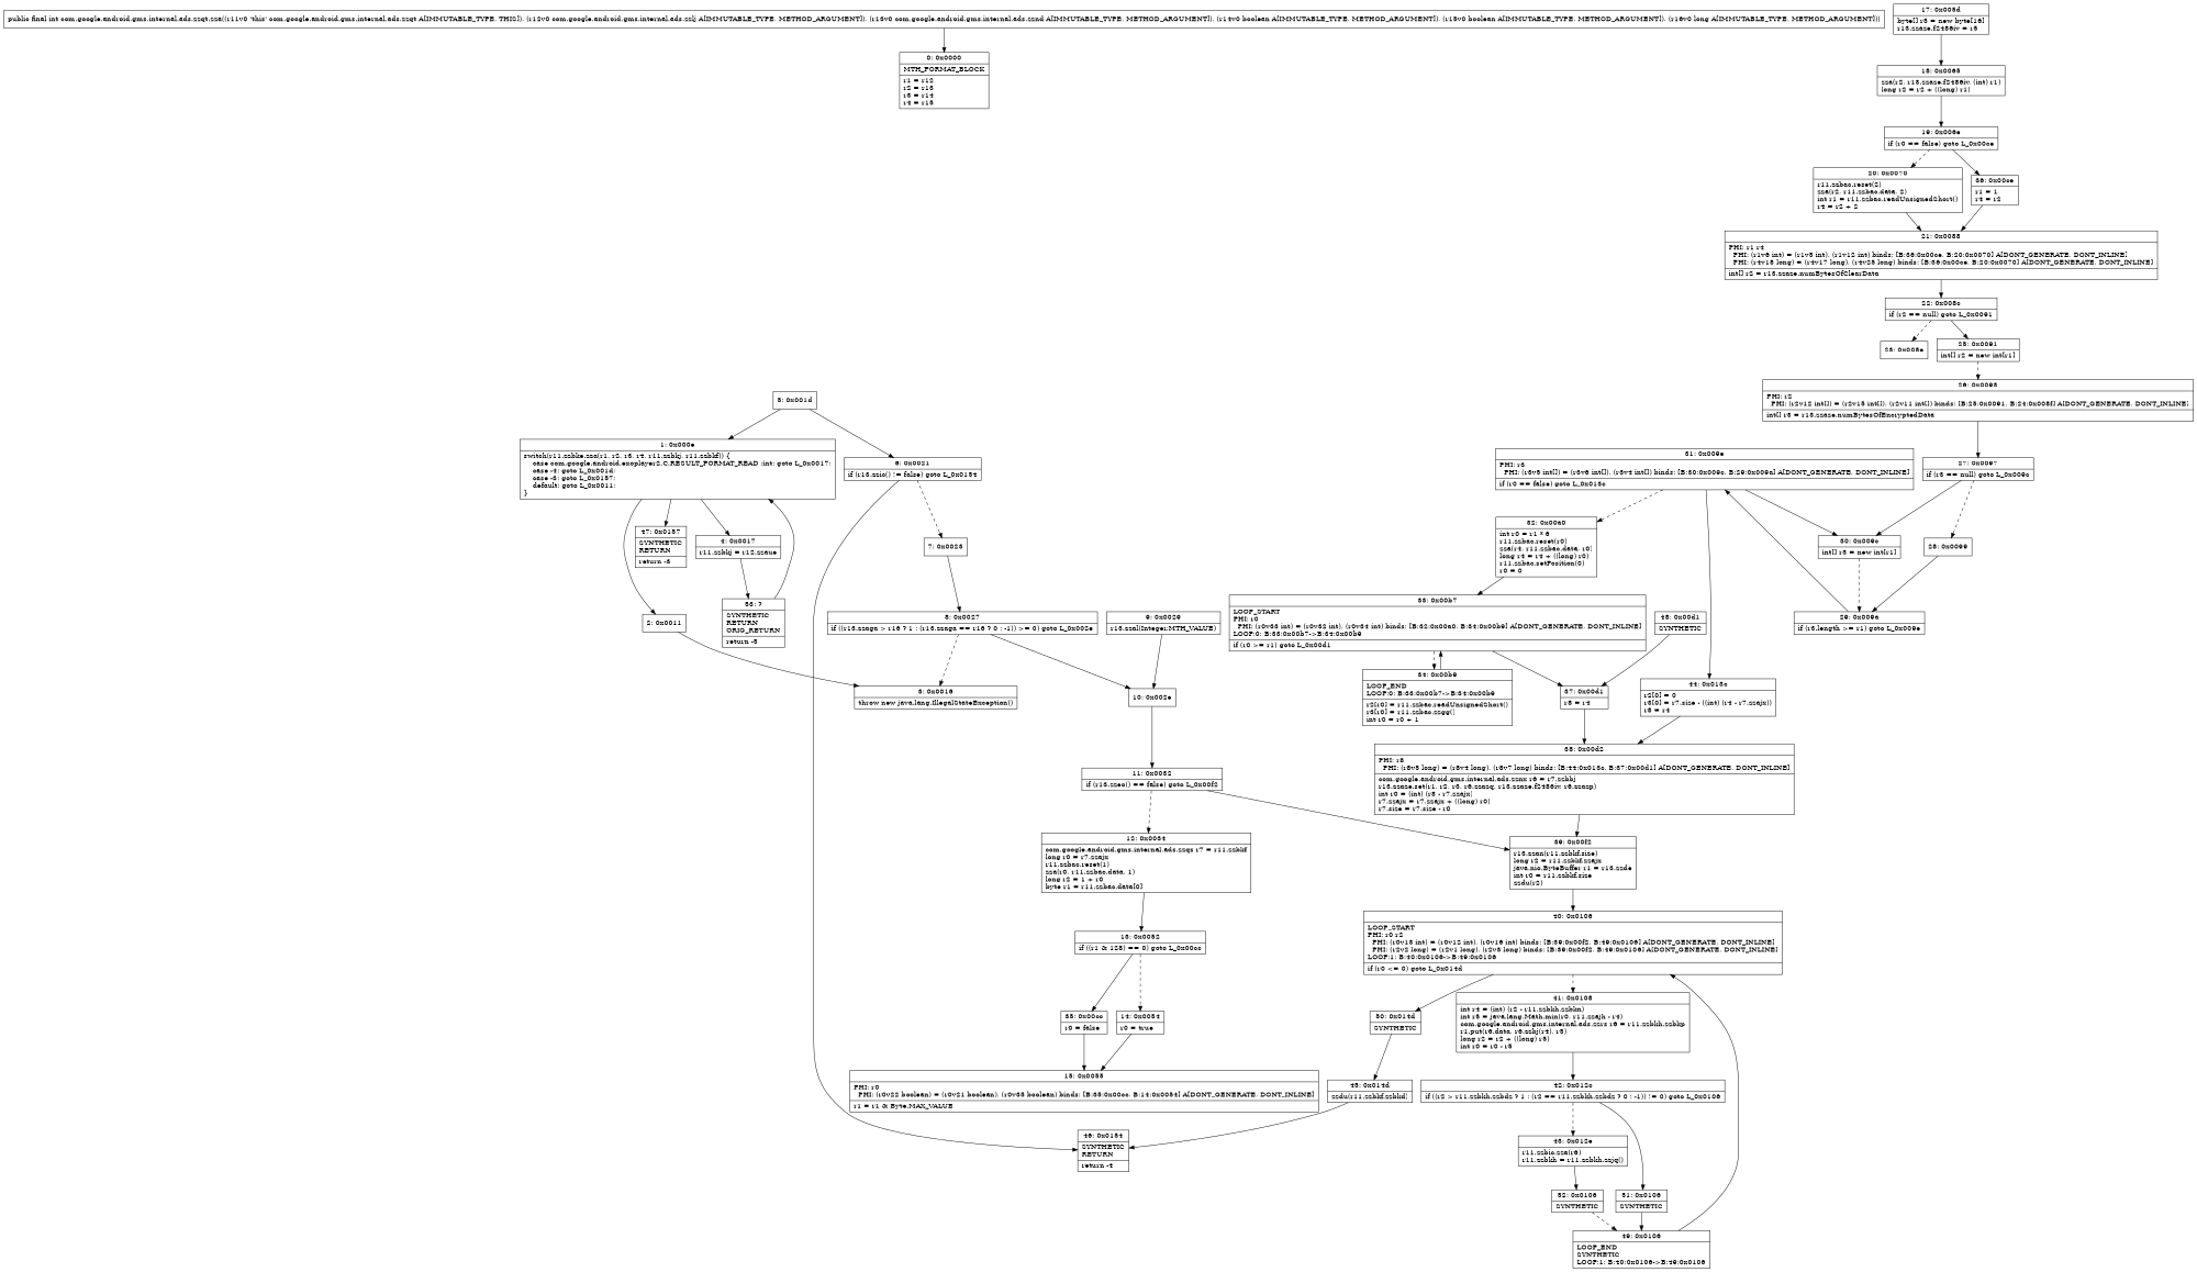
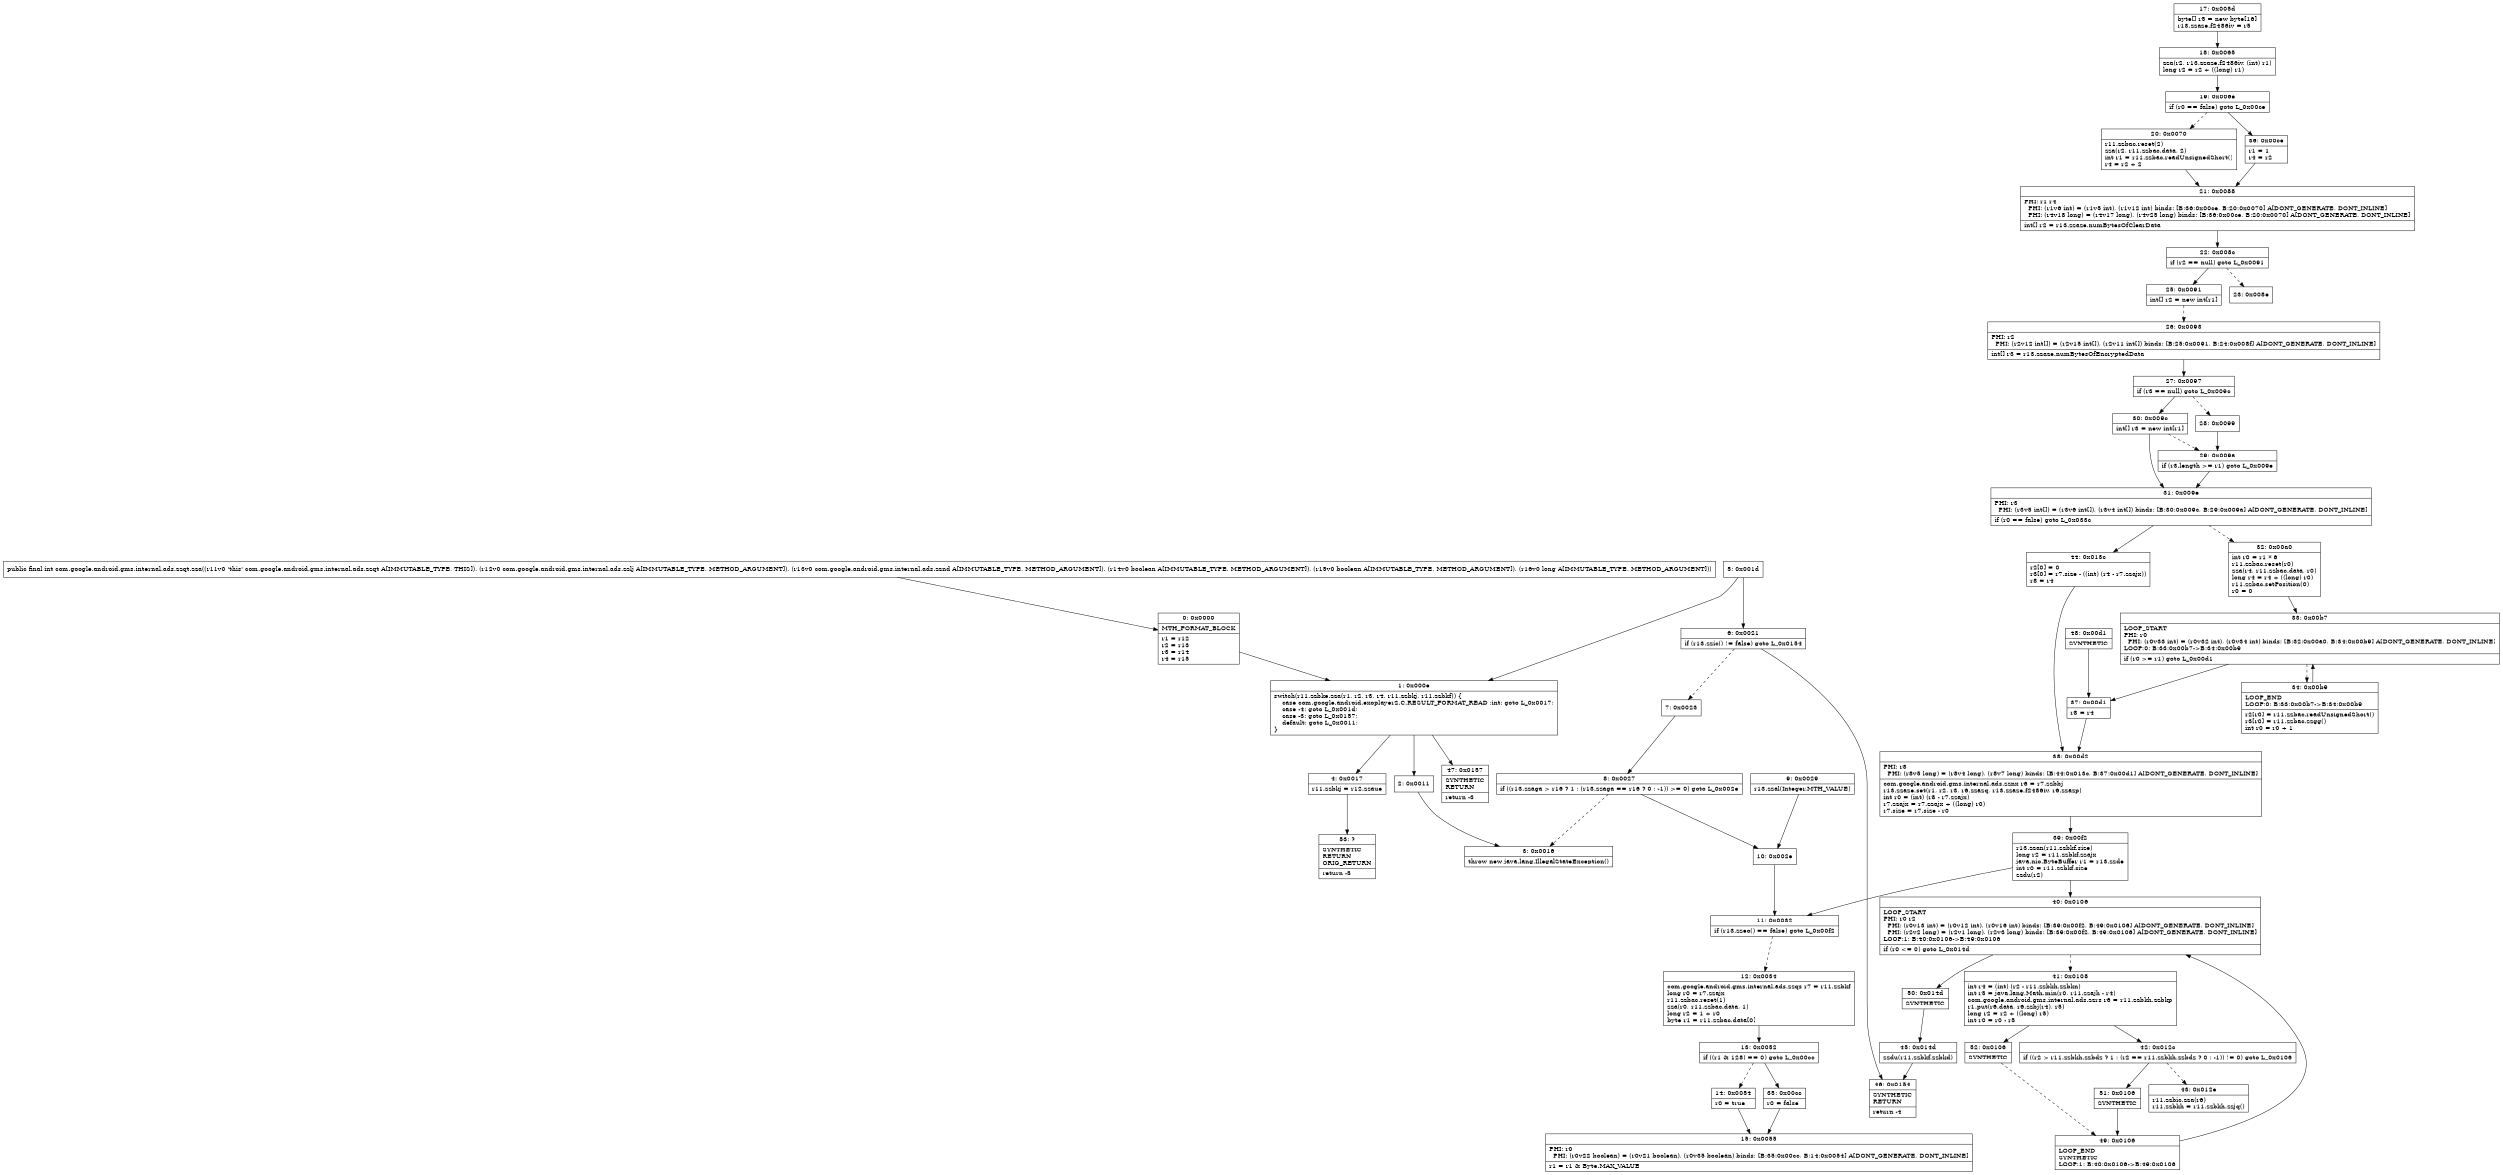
  digraph {
    node [shape=record]
    n1 [label="{0\:\ 0x0000|MTH_FORMAT_BLOCK\l|r1 = r12\lr2 = r13\lr3 = r14\lr4 = r15\l}"]
    n2 [label="{1\:\ 0x000e|switch(r11.zzbke.zza(r1, r2, r3, r4, r11.zzbkj, r11.zzbkf)) \{\l    case com.google.android.exoplayer2.C.RESULT_FORMAT_READ :int: goto L_0x0017;\l    case \-4: goto L_0x001d;\l    case \-3: goto L_0x0157;\l    default: goto L_0x0011;\l\}\l}"]
    n3 [label="{2\:\ 0x0011}"]
    n4 [label="{4\:\ 0x0017|r11.zzbkj = r12.zzaue\l}"]
    n5 [label="{47\:\ 0x0157|SYNTHETIC\lRETURN\l|return \-3\l}"]
    n6 [label="{3\:\ 0x0016|throw new java.lang.IllegalStateException()\l}"]
    n7 [label="{53\:\ ?|SYNTHETIC\lRETURN\lORIG_RETURN\l|return \-5\l}"]
    n8 [label="{5\:\ 0x001d}"]
    n9 [label="{6\:\ 0x0021|if (r13.zzic() != false) goto L_0x0154\l}"]
    n10 [label="{7\:\ 0x0023}"]
    n11 [label="{46\:\ 0x0154|SYNTHETIC\lRETURN\l|return \-4\l}"]
    n12 [label="{8\:\ 0x0027|if ((r13.zzaga \> r16 ? 1 : (r13.zzaga == r16 ? 0 : \-1)) \>= 0) goto L_0x002e\l}"]
    n13 [label="{10\:\ 0x002e}"]
    n14 [label="{9\:\ 0x0029|r13.zzal(Integer.MTH_VALUE)\l}"]
    n15 [label="{11\:\ 0x0032|if (r13.zzeo() == false) goto L_0x00f2\l}"]
    n16 [label="{12\:\ 0x0034|com.google.android.gms.internal.ads.zzqs r7 = r11.zzbkf\llong r0 = r7.zzajx\lr11.zzbac.reset(1)\lzza(r0, r11.zzbac.data, 1)\llong r2 = 1 + r0\lbyte r1 = r11.zzbac.data[0]\l}"]
    n17 [label="{39\:\ 0x00f2|r13.zzan(r11.zzbkf.size)\llong r2 = r11.zzbkf.zzajx\ljava.nio.ByteBuffer r1 = r13.zzde\lint r0 = r11.zzbkf.size\lzzdu(r2)\l}"]
    n18 [label="{13\:\ 0x0052|if ((r1 & 128) == 0) goto L_0x00cc\l}"]
    n19 [label="{40\:\ 0x0106|LOOP_START\lPHI: r0 r2 \l  PHI: (r0v13 int) = (r0v12 int), (r0v16 int) binds: [B:39:0x00f2, B:49:0x0106] A[DONT_GENERATE, DONT_INLINE]\l  PHI: (r2v2 long) = (r2v1 long), (r2v3 long) binds: [B:39:0x00f2, B:49:0x0106] A[DONT_GENERATE, DONT_INLINE]\lLOOP:1: B:40:0x0106\-\>B:49:0x0106\l|if (r0 \<= 0) goto L_0x014d\l}"]
    n20 [label="{14\:\ 0x0054|r0 = true\l}"]
    n21 [label="{35\:\ 0x00cc|r0 = false\l}"]
    n22 [label="{15\:\ 0x0055|PHI: r0 \l  PHI: (r0v22 boolean) = (r0v21 boolean), (r0v35 boolean) binds: [B:35:0x00cc, B:14:0x0054] A[DONT_GENERATE, DONT_INLINE]\l|r1 = r1 & Byte.MAX_VALUE\l}"]
    n23 [label="{17\:\ 0x005d|byte[] r5 = new byte[16]\lr13.zzaze.f2486iv = r5\l}"]
    n24 [label="{18\:\ 0x0065|zza(r2, r13.zzaze.f2486iv, (int) r1)\llong r2 = r2 + ((long) r1)\l}"]
    n25 [label="{19\:\ 0x006e|if (r0 == false) goto L_0x00ce\l}"]
    n26 [label="{20\:\ 0x0070|r11.zzbac.reset(2)\lzza(r2, r11.zzbac.data, 2)\lint r1 = r11.zzbac.readUnsignedShort()\lr4 = r2 + 2\l}"]
    n27 [label="{36\:\ 0x00ce|r1 = 1\lr4 = r2\l}"]
    n28 [label="{21\:\ 0x0088|PHI: r1 r4 \l  PHI: (r1v6 int) = (r1v5 int), (r1v12 int) binds: [B:36:0x00ce, B:20:0x0070] A[DONT_GENERATE, DONT_INLINE]\l  PHI: (r4v18 long) = (r4v17 long), (r4v25 long) binds: [B:36:0x00ce, B:20:0x0070] A[DONT_GENERATE, DONT_INLINE]\l|int[] r2 = r13.zzaze.numBytesOfClearData\l}"]
    n29 [label="{22\:\ 0x008c|if (r2 == null) goto L_0x0091\l}"]
    n30 [label="{23\:\ 0x008e}"]
    n31 [label="{25\:\ 0x0091|int[] r2 = new int[r1]\l}"]
    n32 [label="{26\:\ 0x0093|PHI: r2 \l  PHI: (r2v12 int[]) = (r2v15 int[]), (r2v11 int[]) binds: [B:25:0x0091, B:24:0x008f] A[DONT_GENERATE, DONT_INLINE]\l|int[] r3 = r13.zzaze.numBytesOfEncryptedData\l}"]
    n33 [label="{27\:\ 0x0097|if (r3 == null) goto L_0x009c\l}"]
    n34 [label="{28\:\ 0x0099}"]
    n35 [label="{30\:\ 0x009c|int[] r3 = new int[r1]\l}"]
    n36 [label="{29\:\ 0x009a|if (r3.length \>= r1) goto L_0x009e\l}"]
-   n37 [label="{31\:\ 0x009e|PHI: r3 \l  PHI: (r3v5 int[]) = (r3v6 int[]), (r3v4 int[]) binds: [B:30:0x009c, B:29:0x009a] A[DONT_GENERATE, DONT_INLINE]\l|if (r0 == false) goto L_0x013c\l}"]
+   n37 [label="{31\:\ 0x009e|PHI: r3 \l  PHI: (r3v5 int[]) = (r3v6 int[]), (r3v4 int[]) binds: [B:30:0x009c, B:29:0x009a] A[DONT_GENERATE, DONT_INLINE]\l|if (r0 == false) goto L_0x033c\l}"]
    n38 [label="{32\:\ 0x00a0|int r0 = r1 * 6\lr11.zzbac.reset(r0)\lzza(r4, r11.zzbac.data, r0)\llong r4 = r4 + ((long) r0)\lr11.zzbac.setPosition(0)\lr0 = 0\l}"]
    n39 [label="{44\:\ 0x013c|r2[0] = 0\lr3[0] = r7.size \- ((int) (r4 \- r7.zzajx))\lr8 = r4\l}"]
    n40 [label="{33\:\ 0x00b7|LOOP_START\lPHI: r0 \l  PHI: (r0v33 int) = (r0v32 int), (r0v34 int) binds: [B:32:0x00a0, B:34:0x00b9] A[DONT_GENERATE, DONT_INLINE]\lLOOP:0: B:33:0x00b7\-\>B:34:0x00b9\l|if (r0 \>= r1) goto L_0x00d1\l}"]
    n41 [label="{38\:\ 0x00d2|PHI: r8 \l  PHI: (r8v5 long) = (r8v4 long), (r8v7 long) binds: [B:44:0x013c, B:37:0x00d1] A[DONT_GENERATE, DONT_INLINE]\l|com.google.android.gms.internal.ads.zznx r6 = r7.zzbbj\lr13.zzaze.set(r1, r2, r3, r6.zzazq, r13.zzaze.f2486iv, r6.zzazp)\lint r0 = (int) (r8 \- r7.zzajx)\lr7.zzajx = r7.zzajx + ((long) r0)\lr7.size = r7.size \- r0\l}"]
    n42 [label="{34\:\ 0x00b9|LOOP_END\lLOOP:0: B:33:0x00b7\-\>B:34:0x00b9\l|r2[r0] = r11.zzbac.readUnsignedShort()\lr3[r0] = r11.zzbac.zzgg()\lint r0 = r0 + 1\l}"]
    n43 [label="{37\:\ 0x00d1|r8 = r4\l}"]
    n44 [label="{48\:\ 0x00d1|SYNTHETIC\l}"]
    n45 [label="{41\:\ 0x0108|int r4 = (int) (r2 \- r11.zzbkh.zzbkn)\lint r5 = java.lang.Math.min(r0, r11.zzajh \- r4)\lcom.google.android.gms.internal.ads.zzrs r6 = r11.zzbkh.zzbkp\lr1.put(r6.data, r6.zzbj(r4), r5)\llong r2 = r2 + ((long) r5)\lint r0 = r0 \- r5\l}"]
    n46 [label="{50\:\ 0x014d|SYNTHETIC\l}"]
    n47 [label="{42\:\ 0x012c|if ((r2 \> r11.zzbkh.zzbdz ? 1 : (r2 == r11.zzbkh.zzbdz ? 0 : \-1)) != 0) goto L_0x0106\l}"]
    n48 [label="{45\:\ 0x014d|zzdu(r11.zzbkf.zzbkd)\l}"]
    n49 [label="{43\:\ 0x012e|r11.zzbic.zza(r6)\lr11.zzbkh = r11.zzbkh.zzjq()\l}"]
    n50 [label="{51\:\ 0x0106|SYNTHETIC\l}"]
    n51 [label="{52\:\ 0x0106|SYNTHETIC\l}"]
    n52 [label="{49\:\ 0x0106|LOOP_END\lSYNTHETIC\lLOOP:1: B:40:0x0106\-\>B:49:0x0106\l}"]
    n53 [label="{public final int com.google.android.gms.internal.ads.zzqt.zza((r11v0 'this' com.google.android.gms.internal.ads.zzqt A[IMMUTABLE_TYPE, THIS]), (r12v0 com.google.android.gms.internal.ads.zzlj A[IMMUTABLE_TYPE, METHOD_ARGUMENT]), (r13v0 com.google.android.gms.internal.ads.zznd A[IMMUTABLE_TYPE, METHOD_ARGUMENT]), (r14v0 boolean A[IMMUTABLE_TYPE, METHOD_ARGUMENT]), (r15v0 boolean A[IMMUTABLE_TYPE, METHOD_ARGUMENT]), (r16v0 long A[IMMUTABLE_TYPE, METHOD_ARGUMENT])) }"]
-   n7 -> n2
+   n1 -> n2
    n2 -> n3
    n2 -> n4
    n2 -> n5
    n3 -> n6
    n4 -> n7
    n8 -> n2
    n8 -> n9
    n9 -> n10 [style=dashed]
    n9 -> n11
    n10 -> n12
    n12 -> n6 [style=dashed]
    n12 -> n13
    n13 -> n15
    n14 -> n13
    n15 -> n16 [style=dashed]
-   n15 -> n17
+   n17 -> n15
    n16 -> n18
    n17 -> n19
    n18 -> n20 [style=dashed]
    n18 -> n21
    n19 -> n45 [style=dashed]
    n19 -> n46
    n20 -> n22
    n21 -> n22
    n23 -> n24
    n24 -> n25
    n25 -> n26 [style=dashed]
    n25 -> n27
    n26 -> n28
    n27 -> n28
    n28 -> n29
    n29 -> n30 [style=dashed]
    n29 -> n31
    n31 -> n32 [style=dashed]
    n32 -> n33
    n33 -> n34 [style=dashed]
    n33 -> n35
    n34 -> n36
    n35 -> n36 [style=dashed]
-   n37 -> n35
+   n35 -> n37
    n36 -> n37
    n37 -> n38 [style=dashed]
    n37 -> n39
    n38 -> n40
    n39 -> n41
    n40 -> n42 [style=dashed]
    n40 -> n43
    n41 -> n17
    n42 -> n40
    n43 -> n41
    n44 -> n43
    n45 -> n47
    n46 -> n48
    n47 -> n49 [style=dashed]
    n47 -> n50
    n48 -> n11
-   n49 -> n51
+   n45 -> n51
    n50 -> n52
    n51 -> n52 [style=dashed]
    n52 -> n19
    n53 -> n1
  }
